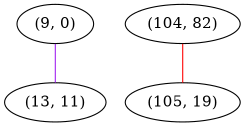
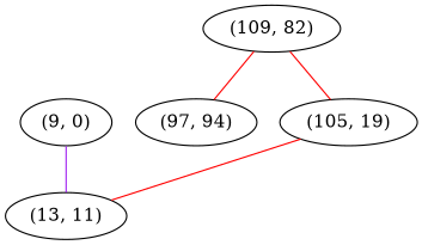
  graph {
    edge [color=red weight=1]
    n1 [label="(9, 0)"]
    "(13, 11)"
-   "(104, 82)"
+   "(104, 82)" [label="(109, 82)"]
+   "(97, 94)"
    "(105, 19)"
    n1 -- "(13, 11)" [color=purple weight=4]
+   "(104, 82)" -- "(97, 94)"
    "(104, 82)" -- "(105, 19)"
+   "(105, 19)" -- "(13, 11)"
  }
